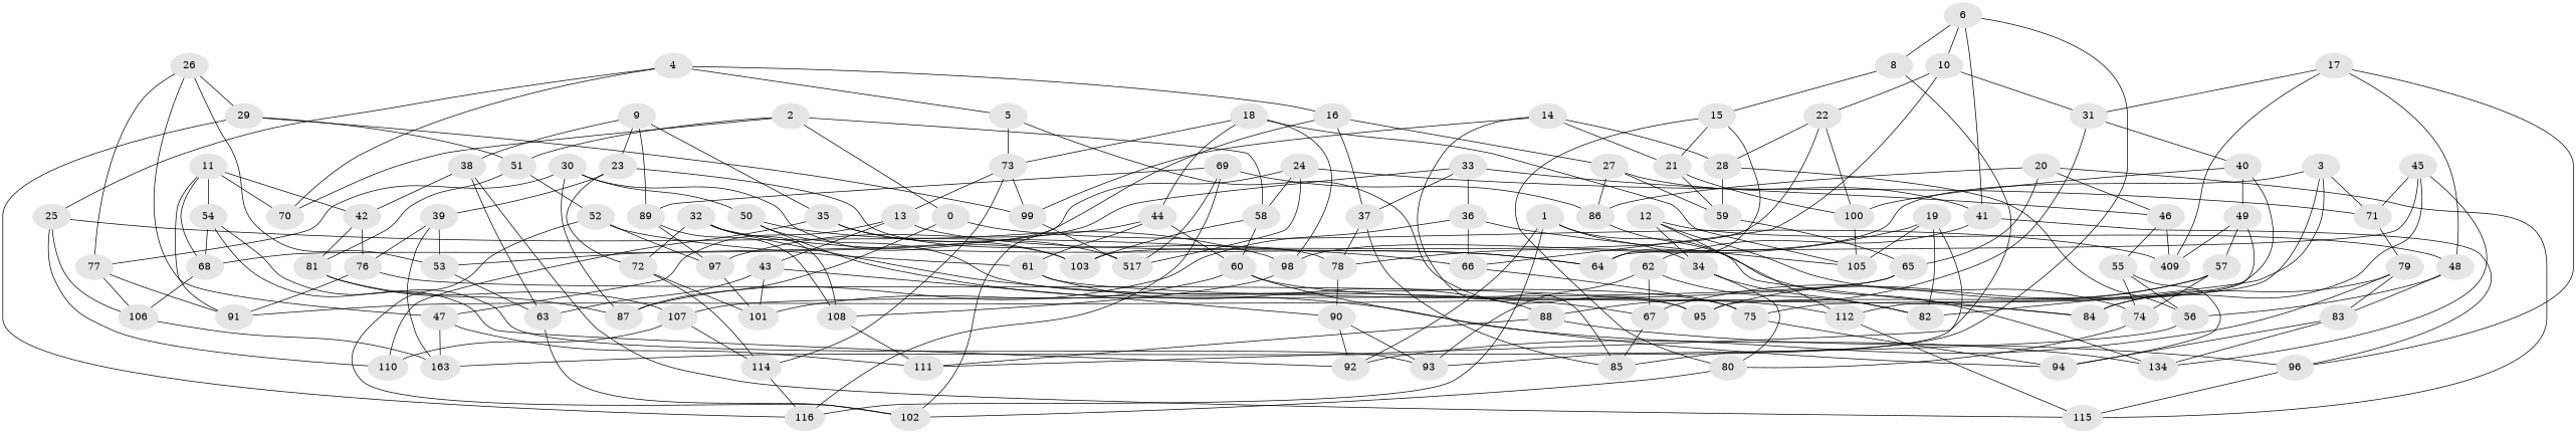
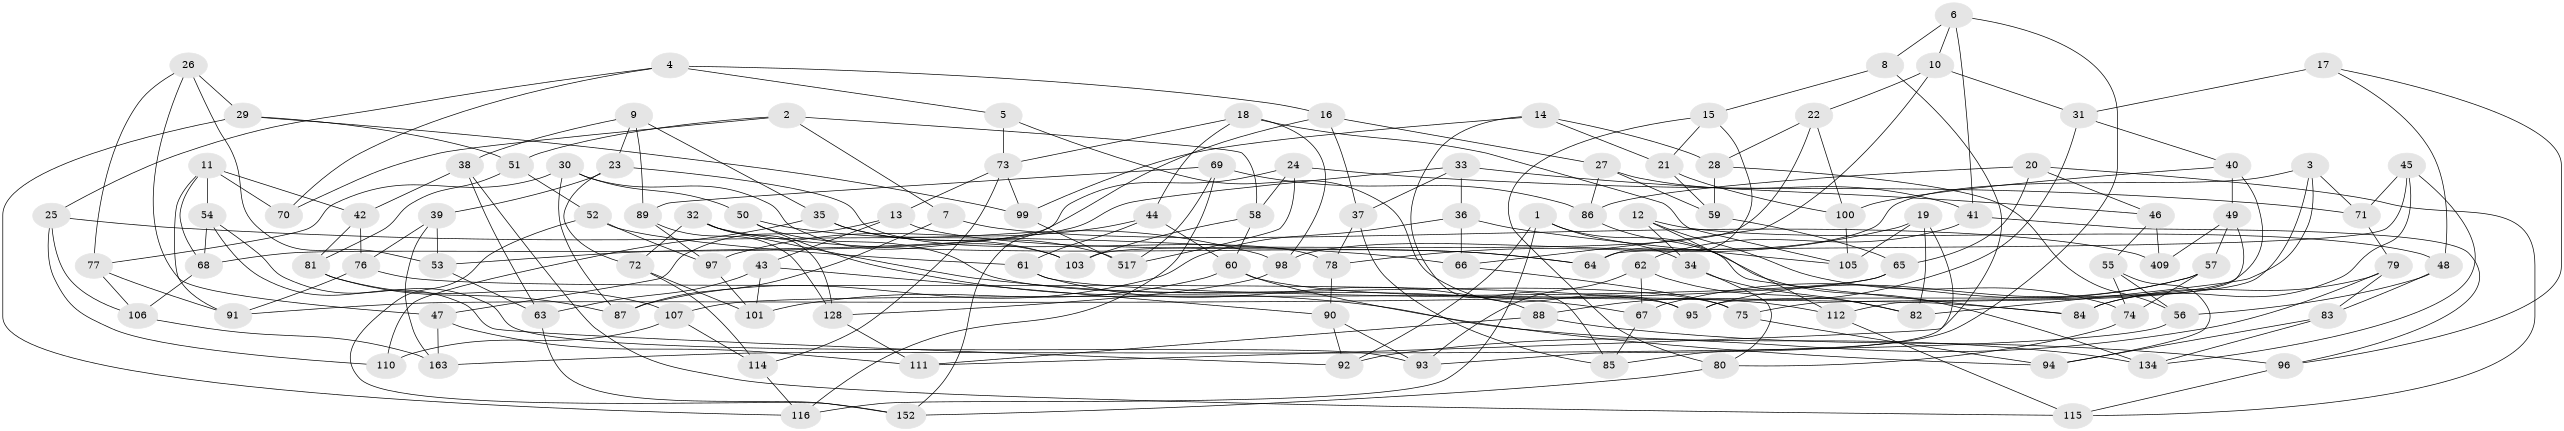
  graph {
    node [color=gray90 style=filled]
    1
    34
    84
    92
    116
    82
    80
    2
-   7 [label=0]
+   7
    51
    58
    70
    87
    n14 [label=409]
    81
    52
    103
    60
    3
    71
    75
    98
    79
    94
-   108
+   108 [label=128]
    4
    5
    16
    25
    73
    95
    27
    37
-   102
+   102 [label=152]
    110
    66
    106
    13
    43
    47
    64
    99
    114
    6
    8
    10
    41
    85
    15
    111
    22
    31
    96
    62
    54
    68
    93
    21
    9
    23
    35
    38
    89
    78
    39
    72
    n67 [label=517]
    42
    115
    63
    97
    28
    100
    40
    88
    11
    91
    76
    12
    48
    74
    112
    56
    83
    90
    101
    n87 [label=163]
    14
    59
    86
    17
    18
    44
    105
    61
    19
    20
    46
    65
    55
    107
    n102 [label=134]
    53
    24
    26
    29
    77
    30
    50
    49
    32
    67
    33
    36
    57
    45
    69
    1 -- 34
    1 -- 84
    1 -- 92
    1 -- 116
    34 -- 82
    34 -- 80
    80 -- 102
    2 -- 7
    2 -- 51
    2 -- 58
    2 -- 70
    7 -- 87
    7 -- n14
    51 -- 81
    51 -- 52
    58 -- 103
    58 -- 60
    81 -- 87
    81 -- 107
    52 -- 102
    52 -- 97
    52 -- 61
    60 -- 94
    60 -- 112
    60 -- 101
    3 -- 82
    3 -- 71
    3 -- 75
    3 -- 98
    71 -- 79
    75 -- 94
    98 -- 108
    79 -- 84
    79 -- 92
    79 -- 83
    108 -- 111
    4 -- 70
    4 -- 5
    4 -- 16
    4 -- 25
    5 -- 73
    5 -- 95
    16 -- 27
    16 -- 37
    16 -- 102
    25 -- 110
    25 -- 66
    25 -- 106
    73 -- 13
    73 -- 99
    73 -- 114
    27 -- 41
    27 -- 59
    27 -- 86
    37 -- 85
    37 -- 78
    66 -- 75
    106 -- n87
    13 -- 43
    13 -- 47
    13 -- 64
    43 -- 63
    43 -- 90
    43 -- 101
    47 -- 111
    47 -- n87
    99 -- n67
    114 -- 116
    6 -- 8
    6 -- 10
    6 -- 41
    6 -- 85
    8 -- 15
    8 -- 111
    10 -- 66
    10 -- 22
    10 -- 31
    41 -- 96
    41 -- 62
    15 -- 80
    15 -- 64
    15 -- 21
    22 -- 103
    22 -- 28
    22 -- 100
    31 -- 40
    31 -- 88
    96 -- 115
    62 -- 82
    62 -- 93
    62 -- 67
    54 -- 92
    54 -- 68
    54 -- 93
    68 -- 106
    21 -- 100
    21 -- 59
    9 -- 23
    9 -- 35
    9 -- 38
    9 -- 89
    23 -- 78
    23 -- 39
    23 -- 72
    35 -- 103
    35 -- 110
    35 -- n67
    38 -- 42
    38 -- 115
    38 -- 63
    89 -- 108
    89 -- 97
    78 -- 90
    39 -- 76
    39 -- n87
    39 -- 53
    72 -- 114
    72 -- 101
    42 -- 81
    42 -- 76
    63 -- 102
    97 -- 101
    28 -- 56
    28 -- 59
    100 -- 105
    40 -- 95
    40 -- 100
    40 -- 49
    88 -- 111
    88 -- 96
    11 -- 70
    11 -- 54
    11 -- 68
    11 -- 42
    11 -- 91
    76 -- 95
    76 -- 91
    12 -- 34
    12 -- 48
    12 -- 74
    12 -- 112
    48 -- 56
    48 -- 83
    74 -- 80
    112 -- 115
    56 -- n87
    83 -- 94
    83 -- n102
    90 -- 92
    90 -- 93
    14 -- 99
    14 -- 85
    14 -- 21
    14 -- 28
    59 -- 65
    86 -- n102
-   17 -- n14
    17 -- 31
    17 -- 96
    17 -- 48
    18 -- 98
    18 -- 73
    18 -- 44
    18 -- 105
    44 -- 60
    44 -- 97
    44 -- 61
    61 -- 84
    61 -- 88
    19 -- 82
    19 -- 93
    19 -- 78
    19 -- 105
    20 -- 115
    20 -- 86
    20 -- 46
    20 -- 65
    46 -- n14
    46 -- 55
    65 -- 91
    65 -- 107
    55 -- 94
    55 -- 74
    55 -- 56
    107 -- 110
    107 -- 114
    53 -- 63
    24 -- 58
    24 -- 71
    24 -- 68
    24 -- n67
    26 -- 47
    26 -- 53
    26 -- 29
    26 -- 77
    29 -- 116
    29 -- 51
    29 -- 99
    77 -- 106
    77 -- 91
    30 -- 87
    30 -- 103
    30 -- 77
    30 -- 50
    50 -- 75
    50 -- 98
    50 -- n102
    49 -- n14
    49 -- 112
    49 -- 57
    32 -- 108
    32 -- 64
    32 -- 72
    32 -- 67
    67 -- 85
    33 -- 37
    33 -- 46
    33 -- 53
    33 -- 36
    36 -- 87
    36 -- 66
    36 -- 105
    57 -- 95
    57 -- 74
    57 -- 67
    45 -- 84
    45 -- 71
    45 -- 64
    45 -- n102
    69 -- 116
    69 -- 89
    69 -- n67
    69 -- 86
  }
